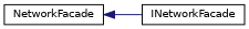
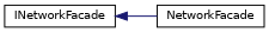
  digraph {
    rankdir=LR
    node [color=black fillcolor=white fontname=Helvetica fontsize=10 shape=record style=filled]
    n1 [height=0.2 label=INetworkFacade width=0.4]
    n2 [height=0.2 label=NetworkFacade width=0.4]
-   n2 -> n1 [color=midnightblue dir=back fontname=Helvetica fontsize=10 labelfontname=Helvetica labelfontsize=10 style=solid]
+   n1 -> n2 [color=midnightblue dir=back fontname=Helvetica fontsize=10 labelfontname=Helvetica labelfontsize=10 style=solid]
  }
